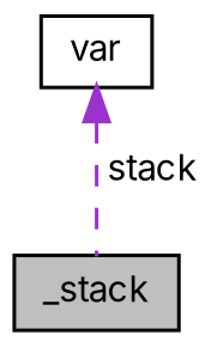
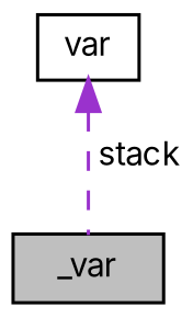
  digraph {
    fontname=Inter
    node [color=black fontname=Inter fontsize=10 shape=record style=filled]
-   n1 [fillcolor=grey75 fontcolor=black height=0.2 label=_stack width=0.4]
+   n1 [fillcolor=grey75 fontcolor=black height=0.2 label=_var width=0.4]
    n2 [fillcolor=white height=0.2 label=var width=0.4]
    n2 -> n1 [color=darkorchid3 dir=back fontname=Inter fontsize=10 label=" stack" labelfontname=Helvetica labelfontsize=10 style=dashed]
  }
